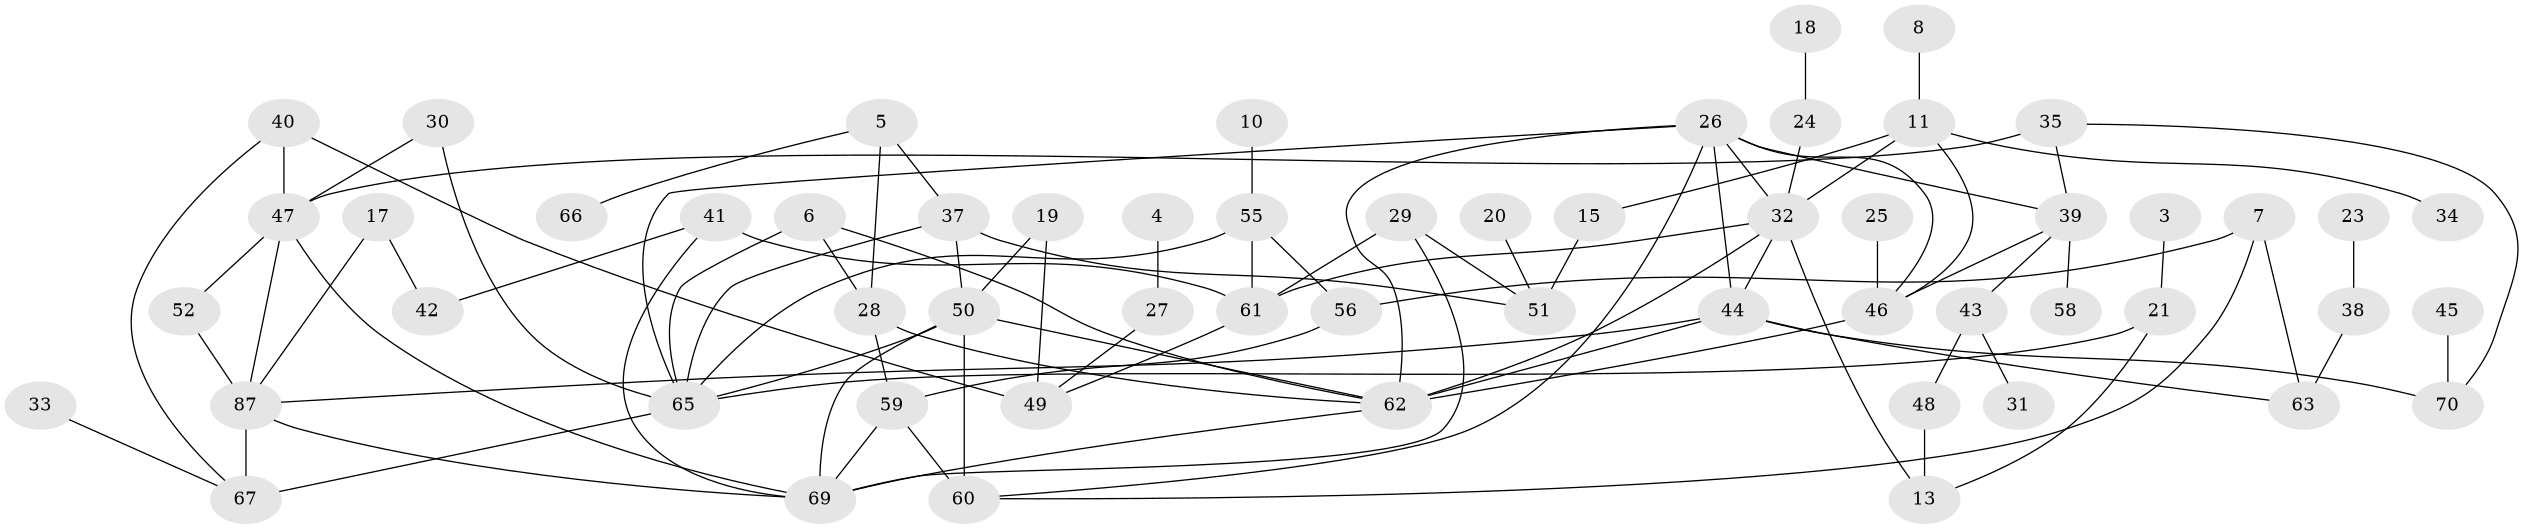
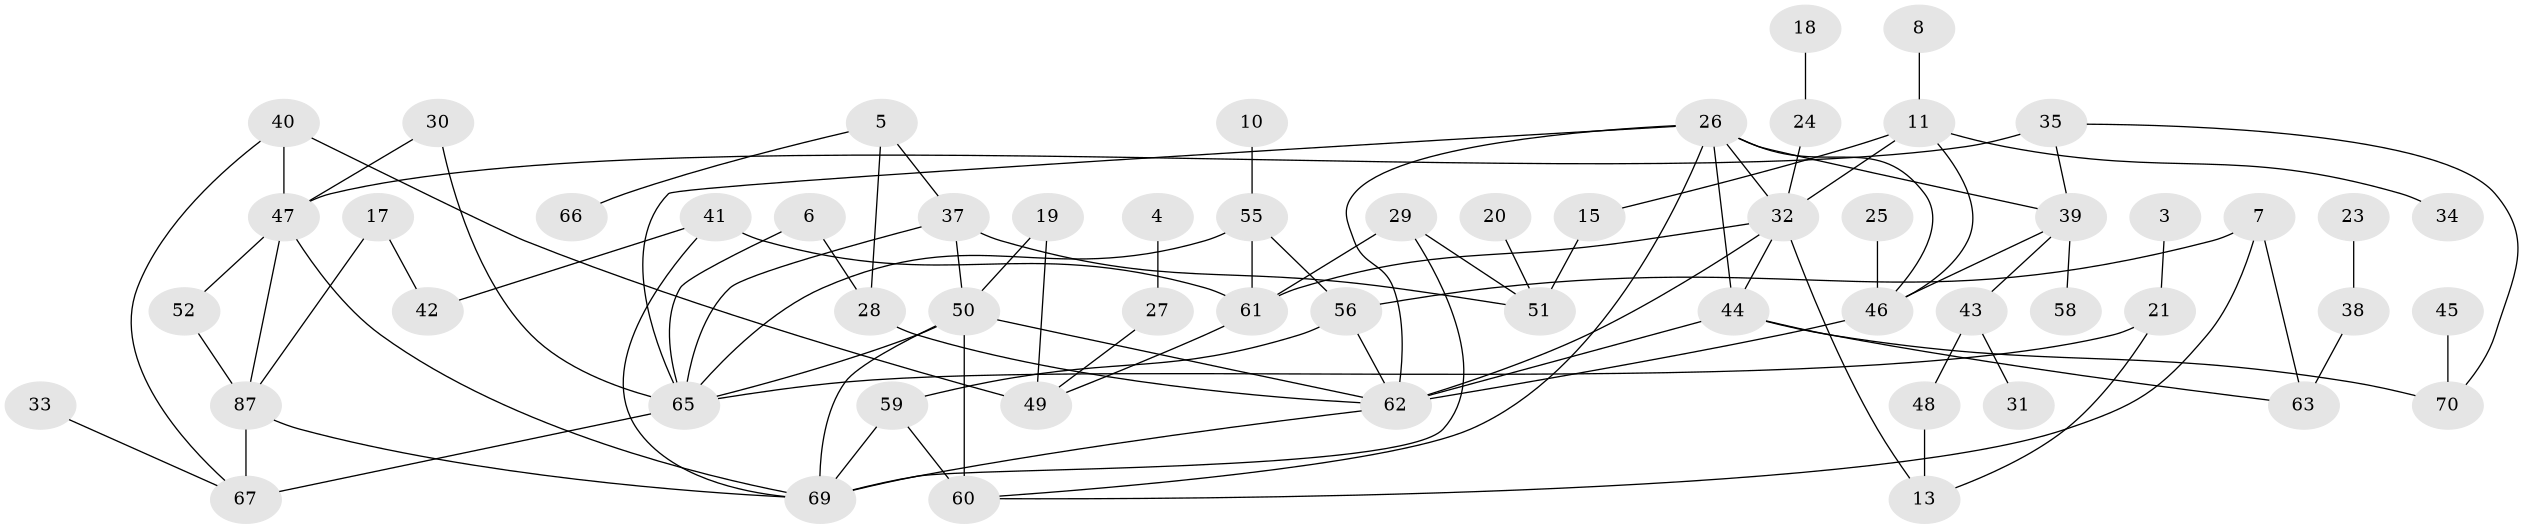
  graph {
    node [color=gray90 style=filled]
    edge [weight=1.0]
    3
    21
    65
    n4 [label=13]
    4
    27
    49
    5
    28
    37
    66
    62
    59
    51
    50
    6
    69
    67
    7
    56
    60
    63
    8
    11
    15
    32
    34
    46
    10
    55
    61
    44
    17
    42
    n35 [label=87]
    18
    24
    19
    20
    23
    38
    25
    26
    39
    43
    58
    70
    29
    30
    47
    52
    33
    35
    48
    n55 [label=31]
    40
    41
    45
    3 -- 21
    21 -- 65
    21 -- n4
    65 -- 67 [weight=2.0]
    4 -- 27
    27 -- 49
    5 -- 28
    5 -- 37
    5 -- 66
    28 -- 62
-   28 -- 59
    37 -- 65
    37 -- 51
    37 -- 50
    62 -- 69
    59 -- 69
    59 -- 60
    50 -- 65
    50 -- 62
    50 -- 69
    50 -- 60 [weight=2.0]
    6 -- 65
    6 -- 28
-   6 -- 62
+   56 -- 62
    7 -- 56
    7 -- 60
    7 -- 63
    56 -- 59
    8 -- 11
    11 -- 15
    11 -- 32
    11 -- 34
    11 -- 46
    15 -- 51
    32 -- n4
    32 -- 62 [weight=2.0]
    32 -- 61
    32 -- 44
    46 -- 62
    10 -- 55
    55 -- 65 [weight=2.0]
    55 -- 56
    55 -- 61
    61 -- 49
    44 -- 62
    44 -- 63
-   44 -- n35
    44 -- 70
    17 -- 42
    17 -- n35
    n35 -- 69
    n35 -- 67
    18 -- 24
    24 -- 32
    19 -- 49 [weight=2.0]
    19 -- 50
    20 -- 51
    23 -- 38
    38 -- 63
    25 -- 46
    26 -- 65
    26 -- 62 [weight=2.0]
    26 -- 60
    26 -- 32 [weight=3.0]
    26 -- 46
    26 -- 44
    26 -- 39
    39 -- 46
    39 -- 43
    39 -- 58
    43 -- 48
    43 -- n55
    29 -- 51 [weight=2.0]
    29 -- 69
    29 -- 61
    30 -- 65
    30 -- 47
    47 -- 69
    47 -- n35
    47 -- 52
    52 -- n35
    33 -- 67
    35 -- 39
    35 -- 70
    35 -- 47 [weight=2.0]
    48 -- n4
    40 -- 49
    40 -- 67
    40 -- 47
    41 -- 69
    41 -- 61
    41 -- 42
    45 -- 70
  }
